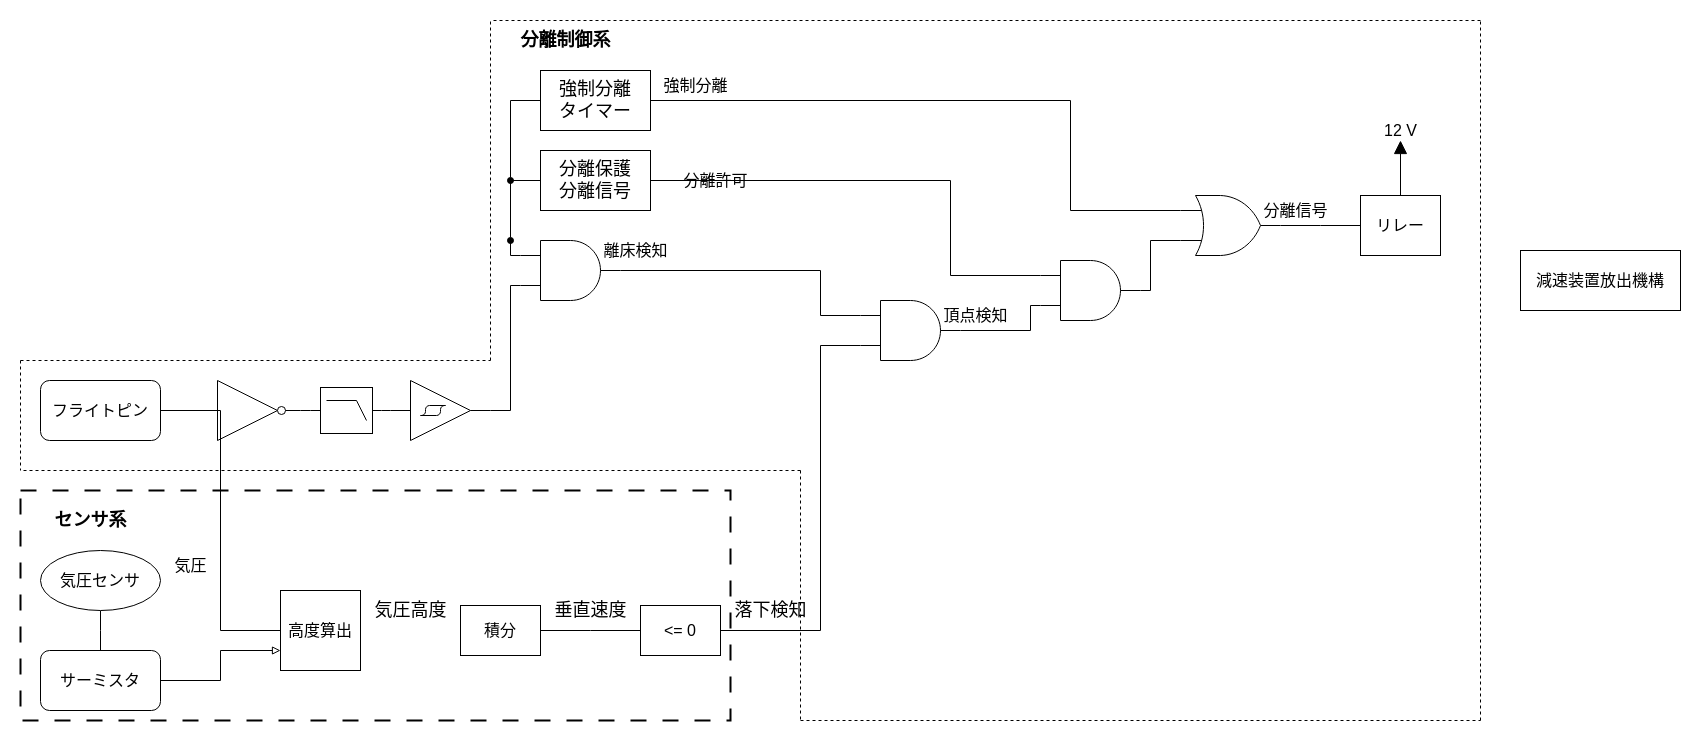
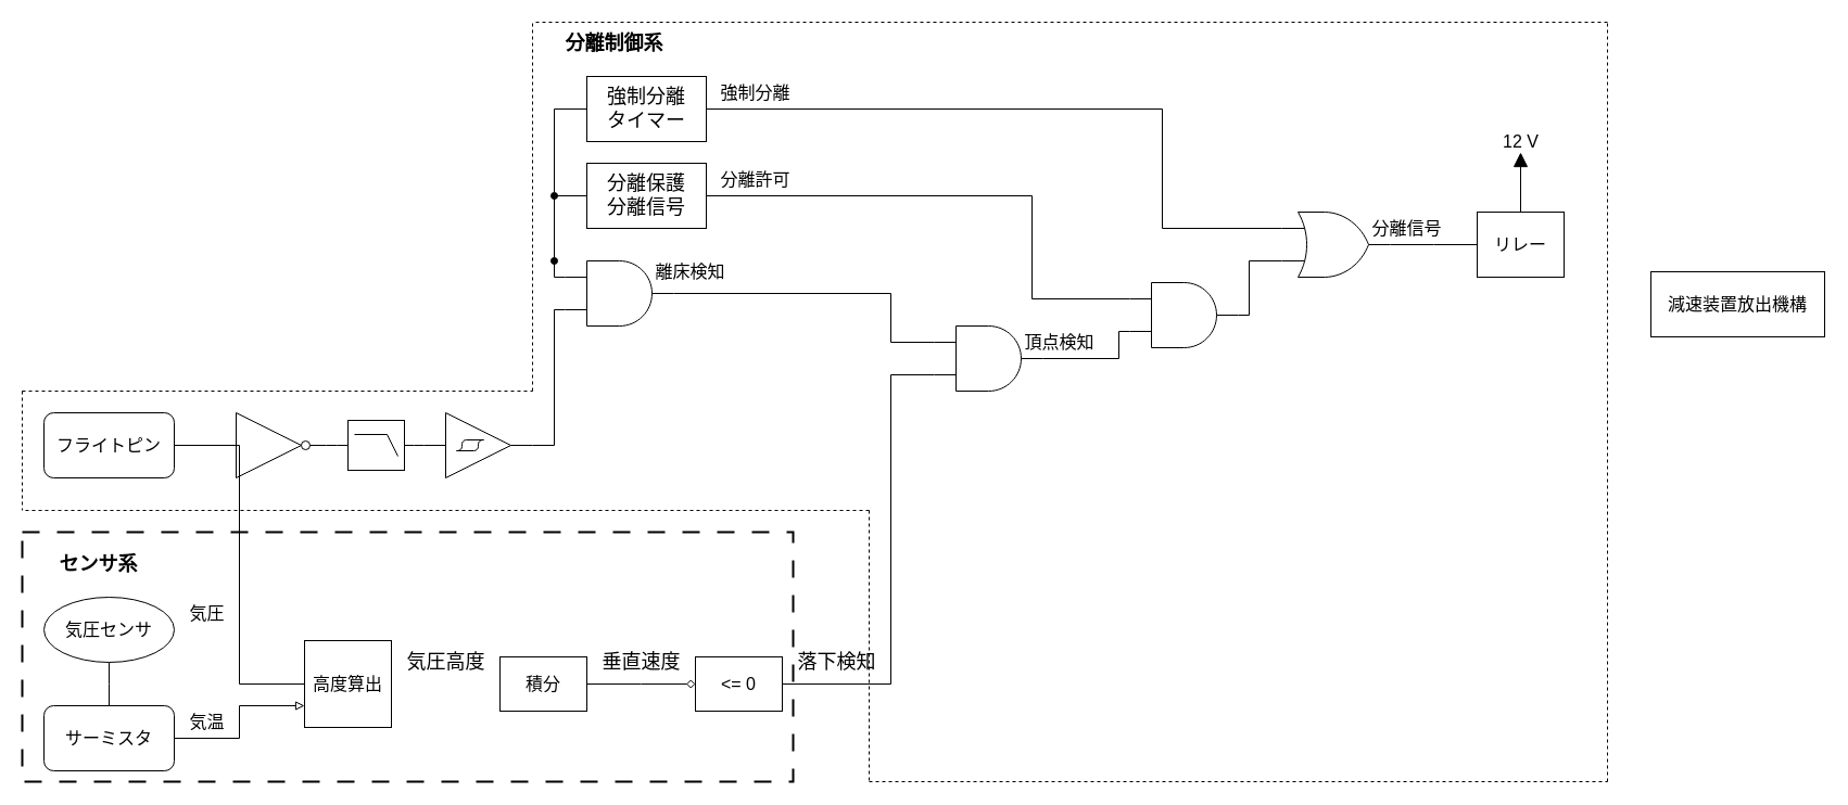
  <mxCell id="0" />
  <mxCell id="1" parent="0" />
  <mxCell id="2" style="edgeStyle=elbowEdgeStyle;rounded=0;html=1;entryX=0;entryY=0.25;entryDx=0;entryDy=0;entryPerimeter=0;fontSize=18;endArrow=none;endFill=0;" parent="1" target="4" edge="1"><mxGeometry relative="1" as="geometry"><Array as="points"><mxPoint x="510" y="250" /></Array><mxPoint x="510" y="240" as="sourcePoint" /></mxGeometry></mxCell>
  <mxCell id="3" style="edgeStyle=elbowEdgeStyle;rounded=0;html=1;exitX=1;exitY=0.5;exitDx=0;exitDy=0;exitPerimeter=0;entryX=0;entryY=0.25;entryDx=0;entryDy=0;entryPerimeter=0;fontSize=16;startArrow=none;startFill=0;endArrow=none;endFill=0;" parent="1" source="4" target="9" edge="1"><mxGeometry relative="1" as="geometry"><Array as="points"><mxPoint x="820" y="300" /></Array></mxGeometry></mxCell>
  <mxCell id="4" value="" style="verticalLabelPosition=bottom;shadow=0;dashed=0;align=center;html=1;verticalAlign=top;shape=mxgraph.electrical.logic_gates.logic_gate;operation=and;dashPattern=8 8;fontSize=18;fillColor=none;" parent="1" vertex="1"><mxGeometry x="520" y="240" width="100" height="60" as="geometry" /></mxCell>
  <mxCell id="5" style="edgeStyle=elbowEdgeStyle;rounded=0;html=1;fontSize=18;endArrow=oval;endFill=1;startArrow=none;startFill=0;" parent="1" source="7" edge="1"><mxGeometry relative="1" as="geometry"><mxPoint x="510" y="240" as="targetPoint" /><Array as="points"><mxPoint x="510" y="220" /></Array></mxGeometry></mxCell>
  <mxCell id="6" style="edgeStyle=elbowEdgeStyle;rounded=0;html=1;entryX=0;entryY=0.25;entryDx=0;entryDy=0;entryPerimeter=0;fontSize=16;startArrow=none;startFill=0;endArrow=none;endFill=0;" parent="1" source="7" target="23" edge="1"><mxGeometry relative="1" as="geometry"><Array as="points"><mxPoint x="950" y="230" /></Array></mxGeometry></mxCell>
  <mxCell id="7" value="分離保護&lt;br&gt;分離信号" style="rounded=0;whiteSpace=wrap;html=1;fontSize=18;fillColor=default;" parent="1" vertex="1"><mxGeometry x="540" y="150" width="110" height="60" as="geometry" /></mxCell>
  <mxCell id="8" style="edgeStyle=elbowEdgeStyle;rounded=0;html=1;exitX=1;exitY=0.5;exitDx=0;exitDy=0;exitPerimeter=0;entryX=0;entryY=0.75;entryDx=0;entryDy=0;entryPerimeter=0;fontSize=16;startArrow=none;startFill=0;endArrow=none;endFill=0;" parent="1" source="9" target="23" edge="1"><mxGeometry relative="1" as="geometry"><Array as="points"><mxPoint x="1030" y="320" /><mxPoint x="960" y="310" /><mxPoint x="900" y="310" /></Array></mxGeometry></mxCell>
  <mxCell id="9" value="" style="verticalLabelPosition=bottom;shadow=0;dashed=0;align=center;html=1;verticalAlign=top;shape=mxgraph.electrical.logic_gates.logic_gate;operation=and;dashPattern=8 8;fontSize=18;fillColor=none;" parent="1" vertex="1"><mxGeometry x="860" y="300" width="100" height="60" as="geometry" /></mxCell>
  <mxCell id="10" value="&lt;font style=&quot;font-size: 16px;&quot;&gt;離床検知&lt;/font&gt;" style="text;html=1;align=center;verticalAlign=middle;resizable=0;points=[];autosize=1;strokeColor=none;fillColor=none;fontSize=18;" parent="1" vertex="1"><mxGeometry x="590" y="230" width="90" height="40" as="geometry" /></mxCell>
  <mxCell id="11" style="edgeStyle=elbowEdgeStyle;rounded=0;html=1;fontSize=16;startArrow=none;startFill=0;endArrow=oval;endFill=1;" parent="1" source="13" edge="1"><mxGeometry relative="1" as="geometry"><mxPoint x="510" y="180" as="targetPoint" /><Array as="points"><mxPoint x="510" y="140" /></Array></mxGeometry></mxCell>
  <mxCell id="12" style="edgeStyle=elbowEdgeStyle;rounded=0;html=1;entryX=0;entryY=0.25;entryDx=0;entryDy=0;entryPerimeter=0;fontSize=16;startArrow=none;startFill=0;endArrow=none;endFill=0;" parent="1" source="13" target="40" edge="1"><mxGeometry relative="1" as="geometry"><mxPoint x="1020" y="210" as="targetPoint" /><Array as="points"><mxPoint x="1070" y="150" /></Array></mxGeometry></mxCell>
  <mxCell id="13" value="強制分離&lt;br&gt;タイマー" style="rounded=0;whiteSpace=wrap;html=1;fontSize=18;fillColor=default;" parent="1" vertex="1"><mxGeometry x="540" y="70" width="110" height="60" as="geometry" /></mxCell>
  <mxCell id="14" style="edgeStyle=elbowEdgeStyle;rounded=0;html=1;exitX=1;exitY=0.5;exitDx=0;exitDy=0;exitPerimeter=0;entryX=0;entryY=0.75;entryDx=0;entryDy=0;entryPerimeter=0;fontSize=16;startArrow=none;startFill=0;endArrow=none;endFill=0;" parent="1" source="15" target="4" edge="1"><mxGeometry relative="1" as="geometry"><Array as="points"><mxPoint x="510" y="350" /></Array></mxGeometry></mxCell>
  <mxCell id="15" value="" style="verticalLabelPosition=bottom;shadow=0;dashed=0;align=center;html=1;verticalAlign=top;shape=mxgraph.electrical.logic_gates.schmitt_trigger;fontSize=16;fillColor=default;" parent="1" vertex="1"><mxGeometry x="390" y="380" width="100" height="60" as="geometry" /></mxCell>
  <mxCell id="16" style="edgeStyle=elbowEdgeStyle;rounded=0;html=1;entryX=0;entryY=0.5;entryDx=0;entryDy=0;entryPerimeter=0;fontSize=16;startArrow=none;startFill=0;endArrow=none;endFill=0;" parent="1" source="17" target="15" edge="1"><mxGeometry relative="1" as="geometry" /></mxCell>
  <mxCell id="17" value="" style="verticalLabelPosition=bottom;shadow=0;dashed=0;align=center;html=1;verticalAlign=top;shape=mxgraph.electrical.logic_gates.lowpass_filter;fontSize=16;fillColor=default;" parent="1" vertex="1"><mxGeometry x="320" y="387" width="52" height="46" as="geometry" /></mxCell>
  <mxCell id="18" style="edgeStyle=elbowEdgeStyle;rounded=0;html=1;exitX=1;exitY=0.5;exitDx=0;exitDy=0;exitPerimeter=0;entryX=0;entryY=0.5;entryDx=0;entryDy=0;entryPerimeter=0;fontSize=16;startArrow=none;startFill=0;endArrow=none;endFill=0;" parent="1" source="19" target="17" edge="1"><mxGeometry relative="1" as="geometry" /></mxCell>
  <mxCell id="19" value="" style="verticalLabelPosition=bottom;shadow=0;dashed=0;align=center;html=1;verticalAlign=top;shape=mxgraph.electrical.logic_gates.inverter_2;fontSize=16;fillColor=default;" parent="1" vertex="1"><mxGeometry x="200" y="380" width="100" height="60" as="geometry" /></mxCell>
  <mxCell id="20" style="edgeStyle=elbowEdgeStyle;rounded=0;html=1;entryX=0;entryY=0.5;entryDx=0;entryDy=0;entryPerimeter=0;fontSize=16;startArrow=none;startFill=0;endArrow=none;endFill=0;" parent="1" source="21" target="19" edge="1"><mxGeometry relative="1" as="geometry" /></mxCell>
  <mxCell id="21" value="フライトピン" style="rounded=1;whiteSpace=wrap;html=1;fontSize=16;fillColor=default;" parent="1" vertex="1"><mxGeometry x="40" y="380" width="120" height="60" as="geometry" /></mxCell>
  <mxCell id="22" style="edgeStyle=elbowEdgeStyle;rounded=0;html=1;exitX=1;exitY=0.5;exitDx=0;exitDy=0;exitPerimeter=0;entryX=0;entryY=0.75;entryDx=0;entryDy=0;entryPerimeter=0;fontSize=16;startArrow=none;startFill=0;endArrow=none;endFill=0;" parent="1" source="23" target="40" edge="1"><mxGeometry relative="1" as="geometry"><mxPoint x="1100" y="240" as="targetPoint" /><Array as="points"><mxPoint x="1150" y="250" /><mxPoint x="1080" y="260" /></Array></mxGeometry></mxCell>
  <mxCell id="23" value="" style="verticalLabelPosition=bottom;shadow=0;dashed=0;align=center;html=1;verticalAlign=top;shape=mxgraph.electrical.logic_gates.logic_gate;operation=and;dashPattern=8 8;fontSize=18;fillColor=none;" parent="1" vertex="1"><mxGeometry x="1040" y="260" width="100" height="60" as="geometry" /></mxCell>
- <mxCell id="24" value="分離許可" style="text;html=1;align=center;verticalAlign=middle;resizable=0;points=[];autosize=1;strokeColor=none;fillColor=none;fontSize=16;" parent="1" vertex="1"><mxGeometry x="670" y="165" width="90" height="30" as="geometry" /></mxCell>
+ <mxCell id="24" value="分離許可" style="text;html=1;align=center;verticalAlign=middle;resizable=0;points=[];autosize=1;strokeColor=none;fillColor=none;fontSize=16;" parent="1" vertex="1"><mxGeometry x="650" y="150" width="90" height="30" as="geometry" /></mxCell>
  <mxCell id="25" value="強制分離" style="text;html=1;align=center;verticalAlign=middle;resizable=0;points=[];autosize=1;strokeColor=none;fillColor=none;fontSize=16;" parent="1" vertex="1"><mxGeometry x="650" y="70" width="90" height="30" as="geometry" /></mxCell>
  <mxCell id="26" style="edgeStyle=elbowEdgeStyle;rounded=0;html=1;fontSize=16;startArrow=none;startFill=0;endArrow=none;endFill=0;" parent="1" source="27" target="29" edge="1"><mxGeometry relative="1" as="geometry" /></mxCell>
  <mxCell id="27" value="気圧センサ" style="ellipse;whiteSpace=wrap;html=1;fontSize=16;fillColor=default;" parent="1" vertex="1"><mxGeometry x="40" y="550" width="120" height="60" as="geometry" /></mxCell>
  <mxCell id="28" style="edgeStyle=elbowEdgeStyle;rounded=0;html=1;entryX=0;entryY=0.75;entryDx=0;entryDy=0;fontSize=16;startArrow=none;startFill=0;endArrow=block;endFill=0;" parent="1" source="29" target="31" edge="1"><mxGeometry relative="1" as="geometry" /></mxCell>
  <mxCell id="29" value="サーミスタ" style="rounded=1;whiteSpace=wrap;html=1;fontSize=16;fillColor=default;" parent="1" vertex="1"><mxGeometry x="40" y="650" width="120" height="60" as="geometry" /></mxCell>
  <mxCell id="30" style="edgeStyle=elbowEdgeStyle;rounded=0;html=1;fontSize=16;startArrow=none;startFill=0;endArrow=none;endFill=0;" parent="1" source="31" target="21" edge="1"><mxGeometry relative="1" as="geometry" /></mxCell>
  <mxCell id="31" value="高度算出" style="rounded=0;whiteSpace=wrap;html=1;fontSize=16;fillColor=default;" parent="1" vertex="1"><mxGeometry x="280" y="590" width="80" height="80" as="geometry" /></mxCell>
  <mxCell id="32" value="気圧" style="text;html=1;align=center;verticalAlign=middle;resizable=0;points=[];autosize=1;strokeColor=none;fillColor=none;fontSize=16;" parent="1" vertex="1"><mxGeometry x="160" y="550" width="60" height="30" as="geometry" /></mxCell>
- <mxCell id="34" style="edgeStyle=elbowEdgeStyle;rounded=0;html=1;entryX=0;entryY=0.5;entryDx=0;entryDy=0;fontSize=16;startArrow=none;startFill=0;endArrow=none;endFill=0;" parent="1" source="35" target="37" edge="1"><mxGeometry relative="1" as="geometry" /></mxCell>
+ <mxCell id="33" value="気温" style="text;html=1;align=center;verticalAlign=middle;resizable=0;points=[];autosize=1;strokeColor=none;fillColor=none;fontSize=16;" parent="1" vertex="1"><mxGeometry x="160" y="650" width="60" height="30" as="geometry" /></mxCell>
+ <mxCell id="34" style="edgeStyle=elbowEdgeStyle;rounded=0;html=1;entryX=0;entryY=0.5;entryDx=0;entryDy=0;fontSize=16;startArrow=none;startFill=0;endArrow=diamond;endFill=0;" parent="1" source="35" target="37" edge="1"><mxGeometry relative="1" as="geometry" /></mxCell>
  <mxCell id="35" value="積分" style="rounded=0;whiteSpace=wrap;html=1;fontSize=16;fillColor=default;" parent="1" vertex="1"><mxGeometry x="460" y="605" width="80" height="50" as="geometry" /></mxCell>
  <mxCell id="36" style="edgeStyle=elbowEdgeStyle;rounded=0;html=1;entryX=0;entryY=0.75;entryDx=0;entryDy=0;entryPerimeter=0;fontSize=16;startArrow=none;startFill=0;endArrow=none;endFill=0;" parent="1" source="37" target="9" edge="1"><mxGeometry relative="1" as="geometry"><Array as="points"><mxPoint x="820" y="490" /></Array></mxGeometry></mxCell>
  <mxCell id="37" value="&amp;lt;= 0" style="rounded=0;whiteSpace=wrap;html=1;fontSize=16;fillColor=default;" parent="1" vertex="1"><mxGeometry x="640" y="605" width="80" height="50" as="geometry" /></mxCell>
  <mxCell id="38" value="頂点検知" style="text;html=1;align=center;verticalAlign=middle;resizable=0;points=[];autosize=1;strokeColor=none;fillColor=none;fontSize=16;" parent="1" vertex="1"><mxGeometry x="930" y="300" width="90" height="30" as="geometry" /></mxCell>
  <mxCell id="39" style="edgeStyle=elbowEdgeStyle;rounded=0;html=1;exitX=1;exitY=0.5;exitDx=0;exitDy=0;exitPerimeter=0;entryX=0;entryY=0.5;entryDx=0;entryDy=0;fontSize=16;startArrow=none;startFill=0;endArrow=none;endFill=0;" parent="1" target="42" edge="1"><mxGeometry relative="1" as="geometry"><mxPoint x="1280" y="225" as="sourcePoint" /></mxGeometry></mxCell>
  <mxCell id="40" value="" style="verticalLabelPosition=bottom;shadow=0;dashed=0;align=center;html=1;verticalAlign=top;shape=mxgraph.electrical.logic_gates.logic_gate;operation=or;fontSize=16;fillColor=default;" parent="1" vertex="1"><mxGeometry x="1180" y="195" width="100" height="60" as="geometry" /></mxCell>
  <mxCell id="41" style="edgeStyle=elbowEdgeStyle;rounded=0;html=1;fontSize=16;startArrow=none;startFill=0;endArrow=block;endFill=1;endSize=11;startSize=6;targetPerimeterSpacing=0;strokeWidth=1;" parent="1" source="42" edge="1"><mxGeometry relative="1" as="geometry"><mxPoint x="1400" y="140" as="targetPoint" /></mxGeometry></mxCell>
  <mxCell id="42" value="リレー" style="rounded=0;whiteSpace=wrap;html=1;fontSize=16;fillColor=default;" parent="1" vertex="1"><mxGeometry x="1360" y="195" width="80" height="60" as="geometry" /></mxCell>
  <mxCell id="43" value="分離信号" style="text;html=1;align=center;verticalAlign=middle;resizable=0;points=[];autosize=1;strokeColor=none;fillColor=none;fontSize=16;" parent="1" vertex="1"><mxGeometry x="1250" y="195" width="90" height="30" as="geometry" /></mxCell>
  <mxCell id="44" value="12 V" style="text;html=1;align=center;verticalAlign=middle;resizable=0;points=[];autosize=1;strokeColor=none;fillColor=none;fontSize=16;" parent="1" vertex="1"><mxGeometry x="1370" y="115" width="60" height="30" as="geometry" /></mxCell>
  <mxCell id="45" value="減速装置放出機構" style="rounded=0;whiteSpace=wrap;html=1;fontSize=16;fillColor=default;" parent="1" vertex="1"><mxGeometry x="1520" y="250" width="160" height="60" as="geometry" /></mxCell>
  <mxCell id="46" value="" style="endArrow=none;dashed=1;html=1;rounded=0;strokeWidth=1;fontSize=16;startSize=6;endSize=11;targetPerimeterSpacing=0;" parent="1" edge="1"><mxGeometry width="50" height="50" relative="1" as="geometry"><mxPoint x="20" y="360" as="sourcePoint" /><mxPoint x="490" y="360" as="targetPoint" /></mxGeometry></mxCell>
  <mxCell id="47" value="" style="endArrow=none;dashed=1;html=1;rounded=0;strokeWidth=1;fontSize=16;startSize=6;endSize=11;targetPerimeterSpacing=0;" parent="1" edge="1"><mxGeometry width="50" height="50" relative="1" as="geometry"><mxPoint x="490" y="360" as="sourcePoint" /><mxPoint x="490" y="20" as="targetPoint" /></mxGeometry></mxCell>
  <mxCell id="48" value="&lt;b&gt;&lt;font style=&quot;font-size: 18px;&quot;&gt;分離制御系&lt;/font&gt;&lt;/b&gt;" style="text;html=1;align=center;verticalAlign=middle;resizable=0;points=[];autosize=1;strokeColor=none;fillColor=none;fontSize=16;" parent="1" vertex="1"><mxGeometry x="510" y="20" width="110" height="40" as="geometry" /></mxCell>
  <mxCell id="49" value="&lt;b&gt;センサ系&lt;/b&gt;" style="text;html=1;align=center;verticalAlign=middle;resizable=0;points=[];autosize=1;strokeColor=none;fillColor=none;fontSize=18;" parent="1" vertex="1"><mxGeometry x="40" y="500" width="100" height="40" as="geometry" /></mxCell>
  <mxCell id="50" value="" style="endArrow=none;dashed=1;html=1;rounded=0;strokeWidth=1;fontSize=16;startSize=6;endSize=11;targetPerimeterSpacing=0;" parent="1" edge="1"><mxGeometry width="50" height="50" relative="1" as="geometry"><mxPoint x="20" y="360" as="sourcePoint" /><mxPoint x="20" y="470" as="targetPoint" /></mxGeometry></mxCell>
  <mxCell id="51" value="" style="endArrow=none;dashed=1;html=1;rounded=0;strokeWidth=1;fontSize=16;startSize=6;endSize=11;targetPerimeterSpacing=0;" parent="1" edge="1"><mxGeometry width="50" height="50" relative="1" as="geometry"><mxPoint x="800" y="470" as="sourcePoint" /><mxPoint x="20" y="470" as="targetPoint" /></mxGeometry></mxCell>
  <mxCell id="52" value="落下検知" style="text;html=1;align=center;verticalAlign=middle;resizable=0;points=[];autosize=1;strokeColor=none;fillColor=none;fontSize=18;" parent="1" vertex="1"><mxGeometry x="720" y="590" width="100" height="40" as="geometry" /></mxCell>
  <mxCell id="53" value="垂直速度" style="text;html=1;align=center;verticalAlign=middle;resizable=0;points=[];autosize=1;strokeColor=none;fillColor=none;fontSize=18;" parent="1" vertex="1"><mxGeometry x="540" y="590" width="100" height="40" as="geometry" /></mxCell>
  <mxCell id="54" value="気圧高度" style="text;html=1;align=center;verticalAlign=middle;resizable=0;points=[];autosize=1;strokeColor=none;fillColor=none;fontSize=18;" parent="1" vertex="1"><mxGeometry x="360" y="590" width="100" height="40" as="geometry" /></mxCell>
  <mxCell id="55" value="" style="endArrow=none;dashed=1;html=1;rounded=0;strokeWidth=1;fontSize=16;startSize=6;endSize=11;targetPerimeterSpacing=0;" parent="1" edge="1"><mxGeometry width="50" height="50" relative="1" as="geometry"><mxPoint x="1480" y="20" as="sourcePoint" /><mxPoint x="490" y="20" as="targetPoint" /></mxGeometry></mxCell>
  <mxCell id="56" value="" style="endArrow=none;dashed=1;html=1;rounded=0;strokeWidth=1;fontSize=16;startSize=6;endSize=11;targetPerimeterSpacing=0;" parent="1" edge="1"><mxGeometry width="50" height="50" relative="1" as="geometry"><mxPoint x="800" y="470" as="sourcePoint" /><mxPoint x="800" y="720" as="targetPoint" /></mxGeometry></mxCell>
  <mxCell id="57" value="" style="endArrow=none;dashed=1;html=1;strokeWidth=1;rounded=0;fontSize=18;startSize=6;endSize=11;targetPerimeterSpacing=0;" parent="1" edge="1"><mxGeometry width="50" height="50" relative="1" as="geometry"><mxPoint x="1480" y="720" as="sourcePoint" /><mxPoint x="1480" y="20" as="targetPoint" /></mxGeometry></mxCell>
  <mxCell id="58" value="" style="endArrow=none;dashed=1;html=1;strokeWidth=1;rounded=0;fontSize=18;startSize=6;endSize=11;targetPerimeterSpacing=0;" parent="1" edge="1"><mxGeometry width="50" height="50" relative="1" as="geometry"><mxPoint x="800" y="720" as="sourcePoint" /><mxPoint x="1480" y="720" as="targetPoint" /></mxGeometry></mxCell>
  <mxCell id="59" value="" style="rounded=0;whiteSpace=wrap;html=1;fontSize=18;fillColor=none;dashed=1;dashPattern=8 8;strokeWidth=2;" parent="1" vertex="1"><mxGeometry x="20" y="490" width="710" height="230" as="geometry" /></mxCell>
